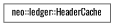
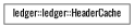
  digraph {
    rankdir=LR
    fontname=Oswald
-   n1 [color=grey40 fillcolor=white fontname=Oswald fontsize=10 height=0.2 label="neo::ledger::HeaderCache" shape=box style=filled width=0.4]
+   n1 [color=grey40 fillcolor=white fontname=Oswald fontsize=10 height=0.2 label="ledger::ledger::HeaderCache" shape=box style=filled width=0.4]
  }
